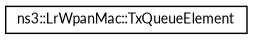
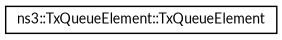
  digraph {
    rankdir=LR
    fontname=Lato
-   n1 [color=black fillcolor=white fontname=Lato fontsize=10 height=0.2 label="ns3::LrWpanMac::TxQueueElement" shape=record style=filled width=0.4]
+   n1 [color=black fillcolor=white fontname=Lato fontsize=10 height=0.2 label="ns3::TxQueueElement::TxQueueElement" shape=record style=filled width=0.4]
  }
